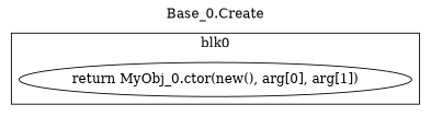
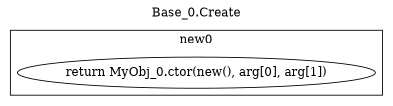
  digraph {
    label="Base_0.Create"
    labelloc=t
    rankdir=TB
    n1 [label="return MyObj_0.ctor(new(), arg[0], arg[1])"]
    subgraph cluster_1 {
-     label=blk0
+     label=new0
      n1
    }
  }
